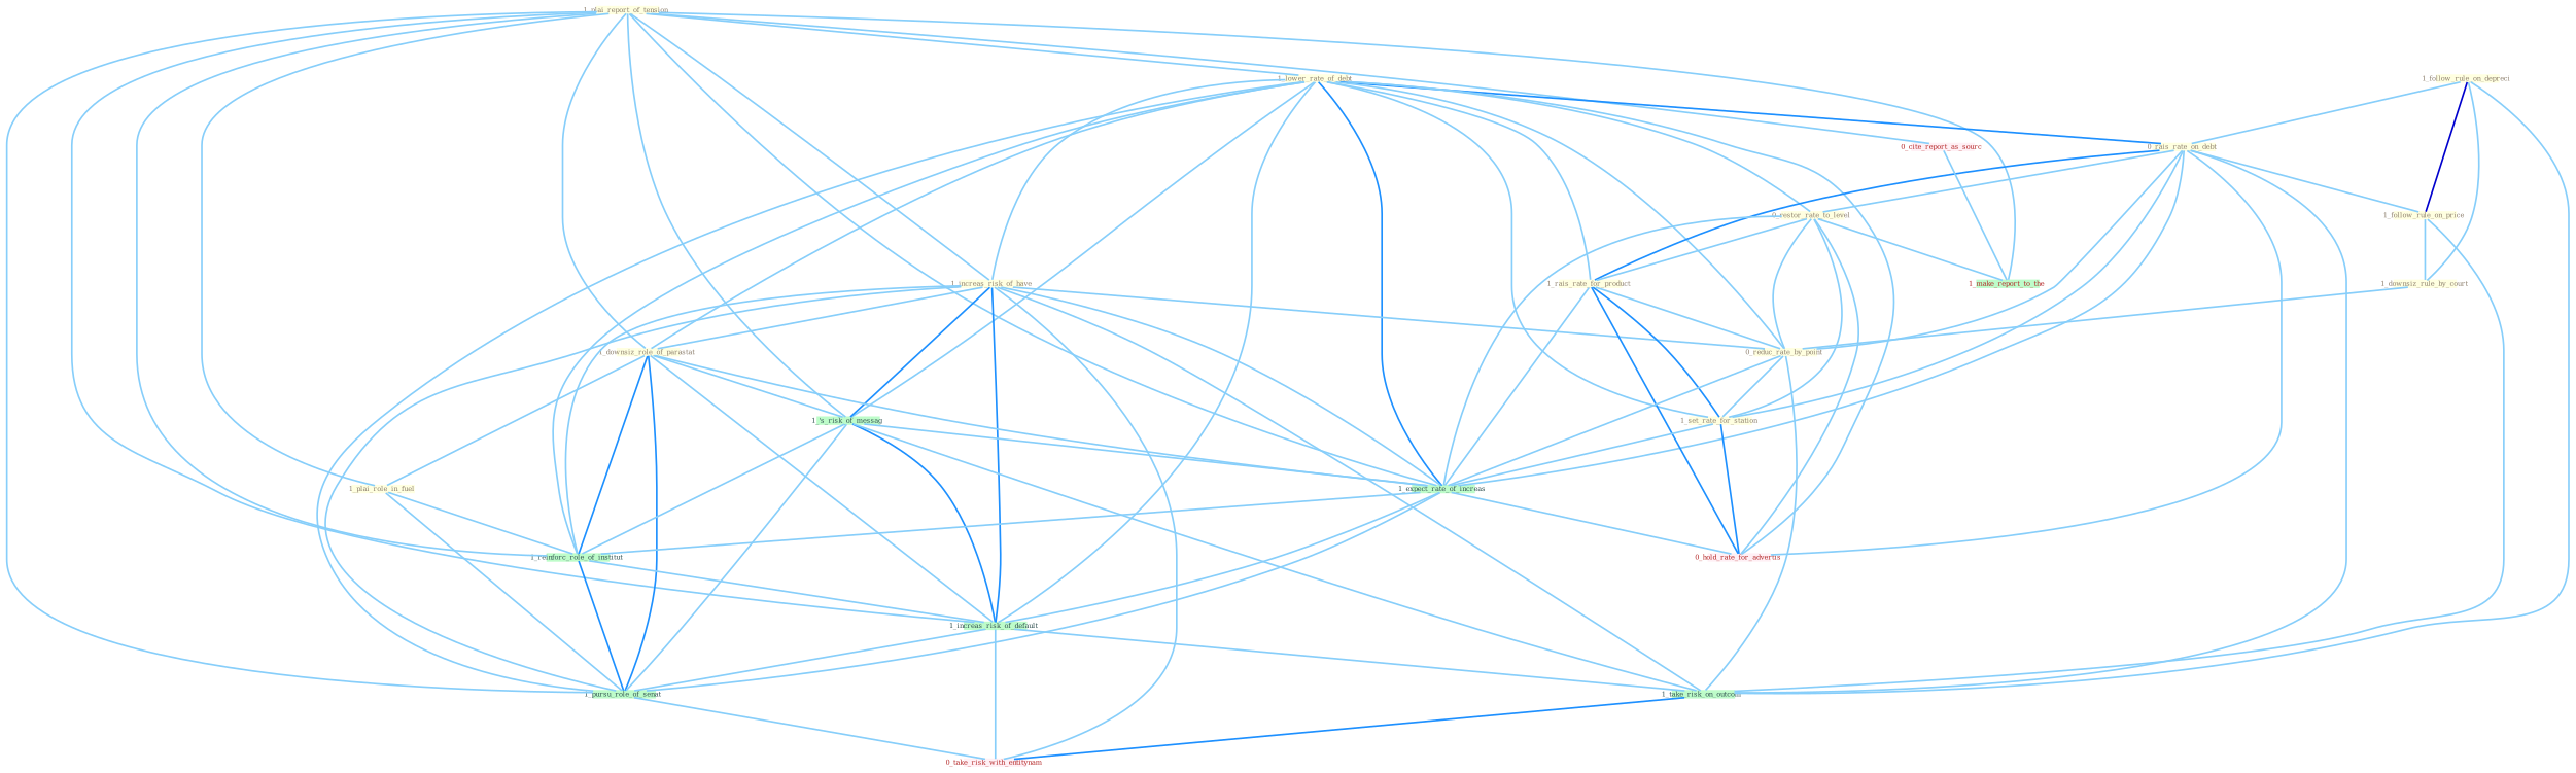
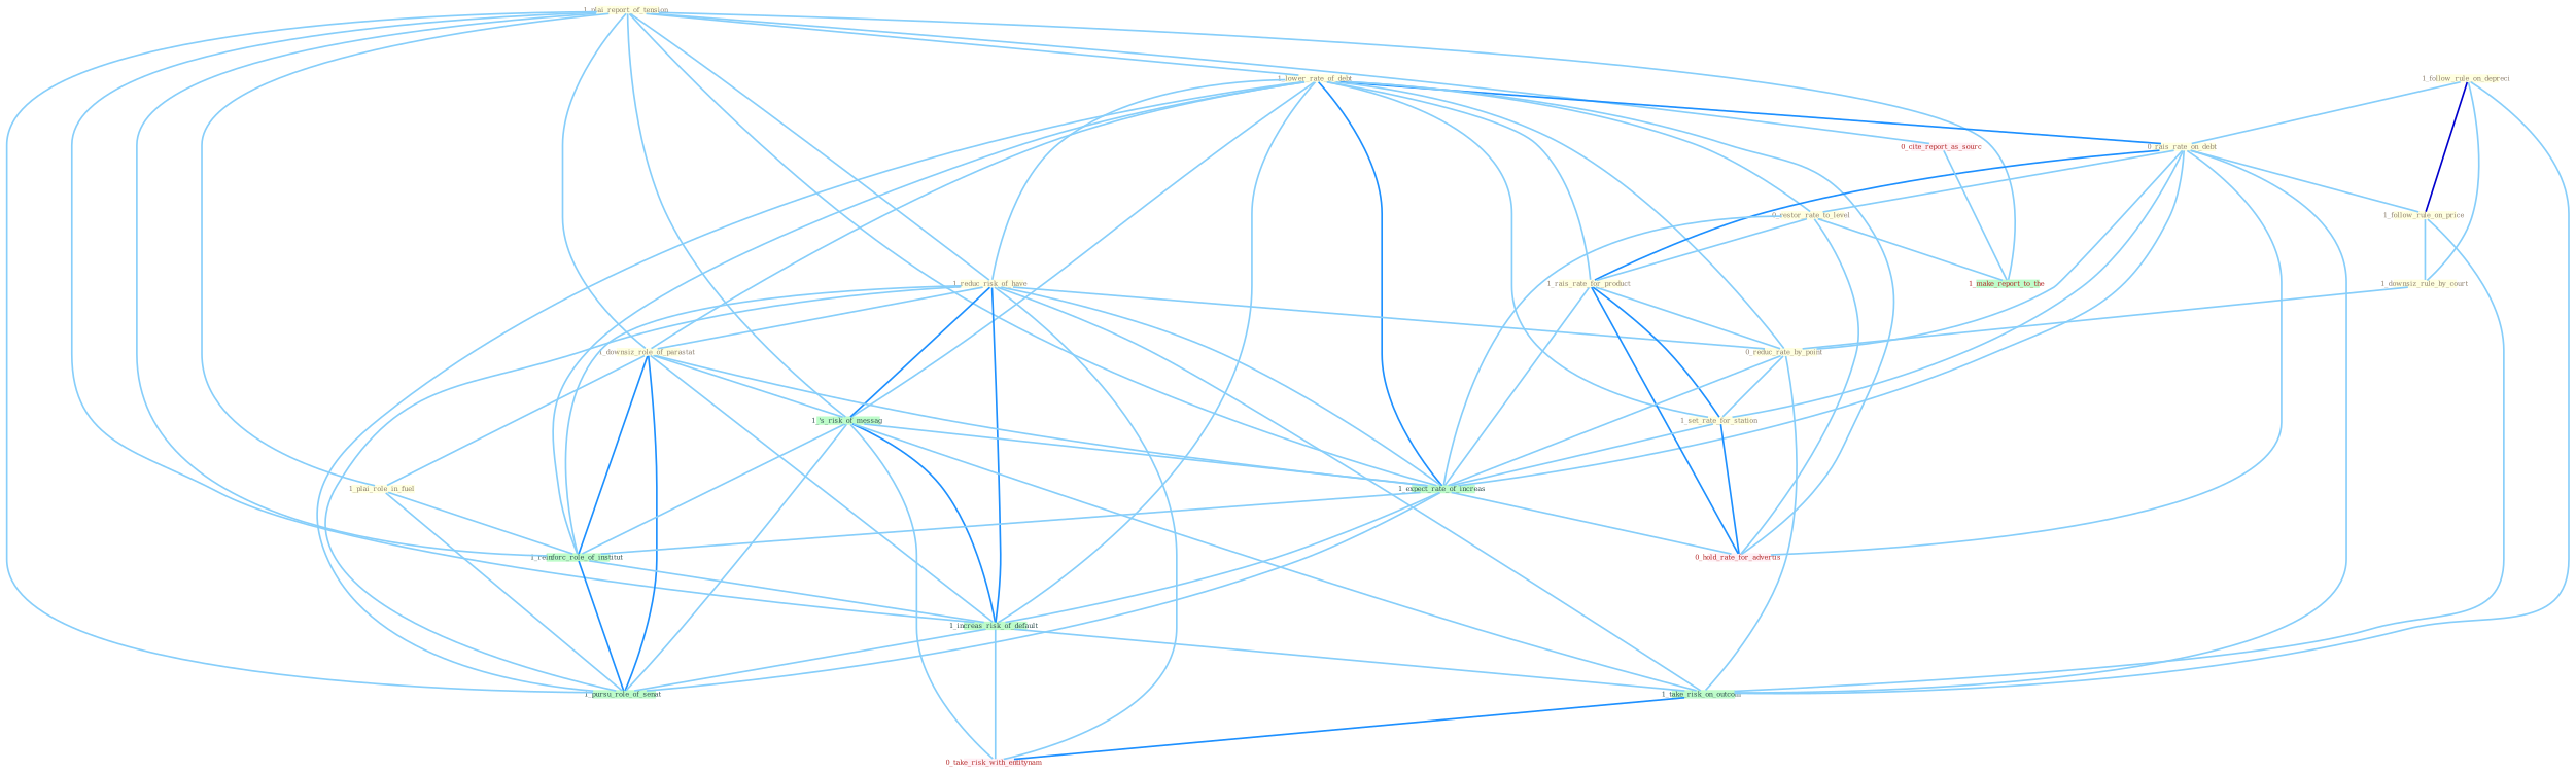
  graph {
    node [color="#ffffe0" fixedsize=true fontcolor="#8b7d6b" fontsize=4 shape=polygon style=filled]
    edge [color="#87cefa" w=1]
    "1_plai_report_of_tension " [height=.06 width=.5]
    "1_lower_rate_of_debt " [height=.06 width=.5]
-   "1_reduc_risk_of_have " [height=.06 width=.5 label="1_increas_risk_of_have"]
+   "1_reduc_risk_of_have " [height=.06 width=.5]
    "1_follow_rule_on_depreci " [height=.06 width=.5]
    "0_rais_rate_on_debt " [height=.06 width=.5]
    "1_downsiz_role_of_parastat " [height=.06 width=.5]
    "0_restor_rate_to_level " [height=.06 width=.5]
    "1_follow_rule_on_price " [height=.06 width=.5]
    "1_rais_rate_for_product " [height=.06 width=.5]
    n10 [height=.06 label="1_downsiz_rule_by_court" width=.5]
    "0_reduc_rate_by_point " [height=.06 width=.5]
    "1_plai_role_in_fuel " [height=.06 width=.5]
    "1_set_rate_for_station " [height=.06 width=.5]
    "0_cite_report_as_sourc " [color="#fff0f5" fontcolor="#b22222" height=.06 width=.5]
    "0_take_risk_with_entitynam " [color="#fff0f5" fontcolor="#b22222" height=.06 width=.5]
    "0_hold_rate_for_advertis " [color="#fff0f5" fontcolor="#b22222" height=.06 width=.5]
    "1_'s_risk_of_messag " [color="#BDFCC9" fontcolor="#2f4f4f" height=.06 width=.5]
    "1_expect_rate_of_increas " [color="#BDFCC9" fontcolor="#2f4f4f" height=.06 width=.5]
    "1_reinforc_role_of_institut " [color="#BDFCC9" fontcolor="#2f4f4f" height=.06 width=.5]
    "1_increas_risk_of_default " [color="#BDFCC9" fontcolor="#2f4f4f" height=.06 width=.5]
    "1_pursu_role_of_senat " [color="#BDFCC9" fontcolor="#2f4f4f" height=.06 width=.5]
    "1_make_report_to_the " [color="#BDFCC9" fontcolor="#b22222" height=.06 width=.5]
    "1_take_risk_on_outcom " [color="#BDFCC9" fontcolor="#2f4f4f" height=.06 width=.5]
    subgraph sub_1 {
      "1_plai_report_of_tension "
      "1_lower_rate_of_debt "
      "1_reduc_risk_of_have "
      "1_follow_rule_on_depreci "
      "0_rais_rate_on_debt "
      "1_downsiz_role_of_parastat "
      "0_restor_rate_to_level "
      "1_follow_rule_on_price "
      "1_rais_rate_for_product "
      n10
      "0_reduc_rate_by_point "
      "1_plai_role_in_fuel "
      "1_set_rate_for_station "
    }
    subgraph sub_2 {
      "0_cite_report_as_sourc "
      "0_take_risk_with_entitynam "
      "0_hold_rate_for_advertis "
    }
    "1_plai_report_of_tension " -- "1_lower_rate_of_debt "
    "1_plai_report_of_tension " -- "1_reduc_risk_of_have "
    "1_plai_report_of_tension " -- "1_downsiz_role_of_parastat "
    "1_plai_report_of_tension " -- "1_plai_role_in_fuel "
    "1_plai_report_of_tension " -- "0_cite_report_as_sourc "
    "1_plai_report_of_tension " -- "1_'s_risk_of_messag "
    "1_plai_report_of_tension " -- "1_expect_rate_of_increas "
    "1_plai_report_of_tension " -- "1_reinforc_role_of_institut "
    "1_plai_report_of_tension " -- "1_increas_risk_of_default "
    "1_plai_report_of_tension " -- "1_pursu_role_of_senat "
    "1_plai_report_of_tension " -- "1_make_report_to_the "
    "1_lower_rate_of_debt " -- "1_reduc_risk_of_have "
    "1_lower_rate_of_debt " -- "0_rais_rate_on_debt " [color="#1e90ff" w=2]
    "1_lower_rate_of_debt " -- "1_downsiz_role_of_parastat "
    "1_lower_rate_of_debt " -- "0_restor_rate_to_level "
    "1_lower_rate_of_debt " -- "1_rais_rate_for_product "
    "1_lower_rate_of_debt " -- "0_reduc_rate_by_point "
    "1_lower_rate_of_debt " -- "1_set_rate_for_station "
    "1_lower_rate_of_debt " -- "0_hold_rate_for_advertis "
    "1_lower_rate_of_debt " -- "1_'s_risk_of_messag "
    "1_lower_rate_of_debt " -- "1_expect_rate_of_increas " [color="#1e90ff" w=2]
    "1_lower_rate_of_debt " -- "1_reinforc_role_of_institut "
    "1_lower_rate_of_debt " -- "1_increas_risk_of_default "
    "1_lower_rate_of_debt " -- "1_pursu_role_of_senat "
    "1_reduc_risk_of_have " -- "1_downsiz_role_of_parastat "
    "1_reduc_risk_of_have " -- "0_reduc_rate_by_point "
    "1_reduc_risk_of_have " -- "0_take_risk_with_entitynam "
    "1_reduc_risk_of_have " -- "1_'s_risk_of_messag " [color="#1e90ff" w=2]
    "1_reduc_risk_of_have " -- "1_expect_rate_of_increas "
    "1_reduc_risk_of_have " -- "1_reinforc_role_of_institut "
    "1_reduc_risk_of_have " -- "1_increas_risk_of_default " [color="#1e90ff" w=2]
    "1_reduc_risk_of_have " -- "1_pursu_role_of_senat "
    "1_reduc_risk_of_have " -- "1_take_risk_on_outcom "
    "1_follow_rule_on_depreci " -- "0_rais_rate_on_debt "
    "1_follow_rule_on_depreci " -- "1_follow_rule_on_price " [color="#0000cd" w=3]
    "1_follow_rule_on_depreci " -- n10
    "1_follow_rule_on_depreci " -- "1_take_risk_on_outcom "
    "0_rais_rate_on_debt " -- "0_restor_rate_to_level "
    "0_rais_rate_on_debt " -- "1_follow_rule_on_price "
    "0_rais_rate_on_debt " -- "1_rais_rate_for_product " [color="#1e90ff" w=2]
    "0_rais_rate_on_debt " -- "0_reduc_rate_by_point "
    "0_rais_rate_on_debt " -- "1_set_rate_for_station "
    "0_rais_rate_on_debt " -- "0_hold_rate_for_advertis "
    "0_rais_rate_on_debt " -- "1_expect_rate_of_increas "
    "0_rais_rate_on_debt " -- "1_take_risk_on_outcom "
    "1_downsiz_role_of_parastat " -- "1_plai_role_in_fuel "
    "1_downsiz_role_of_parastat " -- "1_'s_risk_of_messag "
    "1_downsiz_role_of_parastat " -- "1_expect_rate_of_increas "
    "1_downsiz_role_of_parastat " -- "1_reinforc_role_of_institut " [color="#1e90ff" w=2]
    "1_downsiz_role_of_parastat " -- "1_increas_risk_of_default "
    "1_downsiz_role_of_parastat " -- "1_pursu_role_of_senat " [color="#1e90ff" w=2]
    "0_restor_rate_to_level " -- "1_rais_rate_for_product "
-   "0_restor_rate_to_level " -- "0_reduc_rate_by_point "
-   "0_restor_rate_to_level " -- "1_set_rate_for_station "
    "0_restor_rate_to_level " -- "0_hold_rate_for_advertis "
    "0_restor_rate_to_level " -- "1_expect_rate_of_increas "
    "0_restor_rate_to_level " -- "1_make_report_to_the "
    "1_follow_rule_on_price " -- n10
    "1_follow_rule_on_price " -- "1_take_risk_on_outcom "
    "1_rais_rate_for_product " -- "0_reduc_rate_by_point "
    "1_rais_rate_for_product " -- "1_set_rate_for_station " [color="#1e90ff" w=2]
    "1_rais_rate_for_product " -- "0_hold_rate_for_advertis " [color="#1e90ff" w=2]
    "1_rais_rate_for_product " -- "1_expect_rate_of_increas "
    n10 -- "0_reduc_rate_by_point "
    "0_reduc_rate_by_point " -- "1_set_rate_for_station "
    "0_reduc_rate_by_point " -- "1_expect_rate_of_increas "
    "0_reduc_rate_by_point " -- "1_take_risk_on_outcom "
    "1_plai_role_in_fuel " -- "1_reinforc_role_of_institut "
    "1_plai_role_in_fuel " -- "1_pursu_role_of_senat "
    "1_set_rate_for_station " -- "0_hold_rate_for_advertis " [color="#1e90ff" w=2]
    "1_set_rate_for_station " -- "1_expect_rate_of_increas "
    "0_cite_report_as_sourc " -- "1_make_report_to_the "
-   "1_pursu_role_of_senat " -- "0_take_risk_with_entitynam "
+   "1_'s_risk_of_messag " -- "0_take_risk_with_entitynam "
    "1_'s_risk_of_messag " -- "1_expect_rate_of_increas "
    "1_'s_risk_of_messag " -- "1_reinforc_role_of_institut "
    "1_'s_risk_of_messag " -- "1_increas_risk_of_default " [color="#1e90ff" w=2]
    "1_'s_risk_of_messag " -- "1_pursu_role_of_senat "
    "1_'s_risk_of_messag " -- "1_take_risk_on_outcom "
    "1_expect_rate_of_increas " -- "0_hold_rate_for_advertis "
    "1_expect_rate_of_increas " -- "1_reinforc_role_of_institut "
    "1_expect_rate_of_increas " -- "1_increas_risk_of_default "
    "1_expect_rate_of_increas " -- "1_pursu_role_of_senat "
    "1_reinforc_role_of_institut " -- "1_increas_risk_of_default "
    "1_reinforc_role_of_institut " -- "1_pursu_role_of_senat " [color="#1e90ff" w=2]
    "1_increas_risk_of_default " -- "0_take_risk_with_entitynam "
    "1_increas_risk_of_default " -- "1_pursu_role_of_senat "
    "1_increas_risk_of_default " -- "1_take_risk_on_outcom "
    "1_take_risk_on_outcom " -- "0_take_risk_with_entitynam " [color="#1e90ff" w=2]
  }
